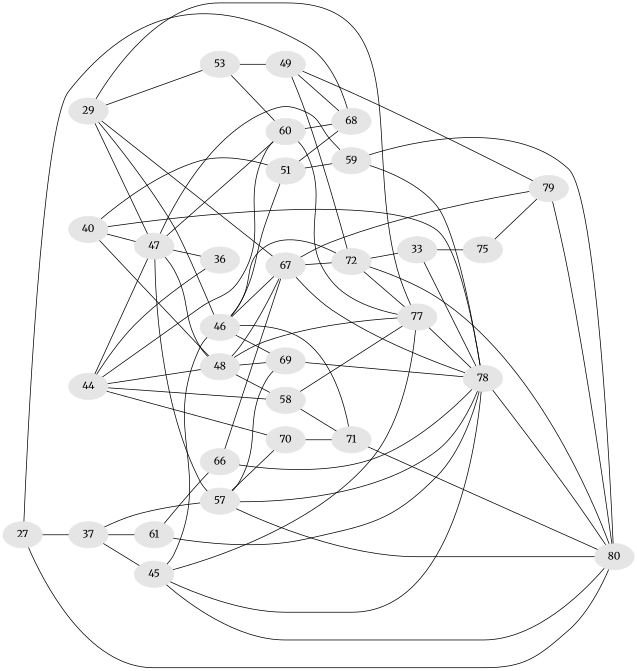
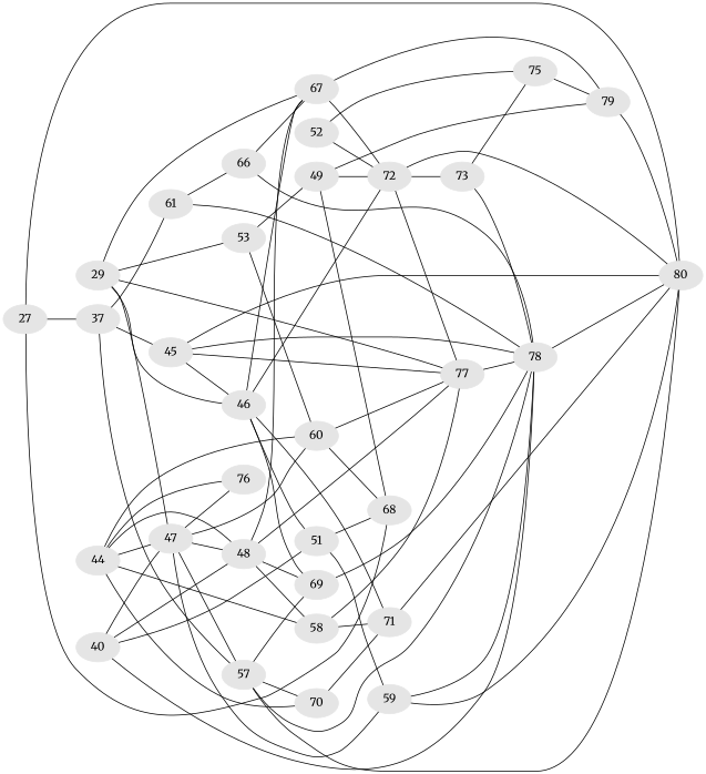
  graph {
    fontname=Merriweather
    rankdir=LR
    node [color=gray90 fontname=Merriweather style=filled]
    edge [fontname=Merriweather]
    27 [super="+6"]
    37 [super="+12+13"]
    68
    80 [super="+21"]
    45 [super="+42"]
    57 [super="+25+26"]
    61
    29 [super="+23"]
    n9 [label=53]
    46 [super="+19+11"]
    47 [super="+41+4"]
    67 [super="+43+36"]
    77 [super="+28+74"]
    49
    60 [super="+10"]
    51 [super="+2"]
    69 [super="+17+55+22"]
    71
    72 [super="+65"]
    48 [super="+31"]
-   76 [label=36]
+   76
    59 [super="+56"]
    78 [super="+54+64"]
    79 [super="+50+53"]
    70 [super="+62"]
    66
    40
    58 [super="+8"]
    44 [super="+35"]
-   73 [super="+63" label=33]
+   73 [super="+63"]
+   52
    75
    27 -- 37 [weight=3]
    27 -- 68
    27 -- 80 [weight=2]
    37 -- 45
    37 -- 57
    37 -- 61 [weight=2]
    45 -- 80 [weight=2]
    45 -- 46 [weight=2]
    45 -- 77 [weight=2]
    45 -- 78
    57 -- 80 [weight=3]
    57 -- 69 [weight=2]
    57 -- 78
    57 -- 70
    61 -- 78
    61 -- 66
    29 -- n9
    29 -- 46
    29 -- 47
    29 -- 67
    29 -- 77 [weight=2]
    n9 -- 49
    n9 -- 60
    46 -- 67
    46 -- 51
    46 -- 69 [weight=2]
    46 -- 71
    46 -- 72 [weight=3]
    47 -- 57
    47 -- 60
    47 -- 48 [weight=2]
    47 -- 76
    47 -- 59 [weight=2]
    67 -- 72
-   67 -- 78 [weight=3]
    67 -- 79
    77 -- 78
    49 -- 68
    49 -- 72
    49 -- 79 [weight=2]
    60 -- 68 [weight=2]
    60 -- 77
    51 -- 68
    51 -- 59 [weight=2]
    69 -- 78 [weight=2]
    71 -- 80
    72 -- 80 [weight=2]
    72 -- 77
    72 -- 73
    48 -- 67
    48 -- 77
    48 -- 69 [weight=2]
    48 -- 58 [weight=2]
    59 -- 80
    59 -- 78
    78 -- 80
    79 -- 80
    70 -- 71
    66 -- 67
    66 -- 78 [weight=2]
    40 -- 47 [weight=2]
    40 -- 51 [weight=2]
    40 -- 48
    40 -- 78
    58 -- 77
    58 -- 71
    44 -- 47
    44 -- 60
    44 -- 48 [weight=2]
    44 -- 76
    44 -- 70 [weight=3]
    44 -- 58 [weight=2]
    73 -- 78
    73 -- 75 [weight=2]
+   52 -- 72
+   52 -- 75
    75 -- 79
  }
